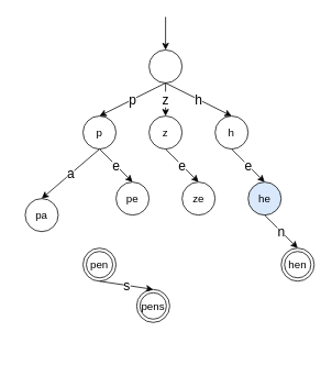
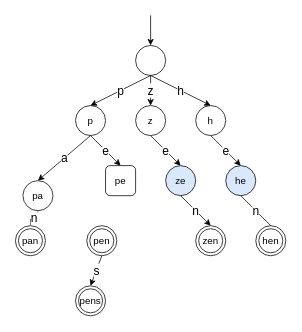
  <mxCell id="0" />
  <mxCell id="1" parent="0" />
  <mxCell id="2" value="" style="ellipse;whiteSpace=wrap;html=1;strokeWidth=1;fontSize=13;fontStyle=0" parent="1" vertex="1"><mxGeometry x="180" y="60" width="40" height="40" as="geometry" /></mxCell>
  <mxCell id="3" value="p" style="ellipse;whiteSpace=wrap;html=1;strokeWidth=1;fontSize=13;fontStyle=0" parent="1" vertex="1"><mxGeometry x="100" y="140" width="40" height="40" as="geometry" /></mxCell>
  <mxCell id="4" value="z" style="ellipse;whiteSpace=wrap;html=1;strokeWidth=1;fontSize=13;fontStyle=0" parent="1" vertex="1"><mxGeometry x="180" y="140" width="40" height="40" as="geometry" /></mxCell>
  <mxCell id="5" value="p" style="endArrow=classic;html=1;exitX=0.5;exitY=1;exitDx=0;exitDy=0;entryX=0.5;entryY=0;entryDx=0;entryDy=0;fontSize=16;strokeWidth=1;fontStyle=0;labelBackgroundColor=#ffffff;align=center;spacingTop=0;spacing=2;spacingLeft=0;labelBorderColor=none;horizontal=1;" parent="1" source="2" target="3" edge="1"><mxGeometry width="50" height="50" relative="1" as="geometry"><mxPoint x="170" y="230" as="sourcePoint" /><mxPoint x="220" y="180" as="targetPoint" /></mxGeometry></mxCell>
  <mxCell id="6" value="z" style="endArrow=classic;html=1;entryX=0.5;entryY=0;entryDx=0;entryDy=0;fontSize=16;strokeWidth=1;fontStyle=0;labelBackgroundColor=#ffffff;align=center;spacingTop=0;spacing=2;spacingLeft=0;labelBorderColor=none;horizontal=1;" parent="1" target="4" edge="1"><mxGeometry width="50" height="50" relative="1" as="geometry"><mxPoint x="200" y="100" as="sourcePoint" /><mxPoint x="220" y="180" as="targetPoint" /></mxGeometry></mxCell>
  <mxCell id="7" value="" style="endArrow=classic;html=1;fontSize=13;entryX=0.5;entryY=0;entryDx=0;entryDy=0;strokeWidth=1;fontStyle=0" parent="1" target="2" edge="1"><mxGeometry width="50" height="50" relative="1" as="geometry"><mxPoint x="200" y="20" as="sourcePoint" /><mxPoint x="220" y="180" as="targetPoint" /></mxGeometry></mxCell>
- <mxCell id="8" value="ze" style="ellipse;whiteSpace=wrap;html=1;strokeWidth=1;fontSize=13;fontStyle=0" vertex="1" parent="1"><mxGeometry x="220" y="220" width="40" height="40" as="geometry" /></mxCell>
+ <mxCell id="8" value="ze" style="ellipse;whiteSpace=wrap;html=1;strokeWidth=1;fontSize=13;fontStyle=0;fillColor=#dae8fc;" vertex="1" parent="1"><mxGeometry x="220" y="220" width="40" height="40" as="geometry" /></mxCell>
  <mxCell id="9" value="e" style="endArrow=classic;html=1;labelBackgroundColor=#ffffff;strokeWidth=1;fontSize=16;fontColor=#000000;align=center;exitX=0.5;exitY=1;exitDx=0;exitDy=0;fontStyle=0;entryX=0.5;entryY=0;entryDx=0;entryDy=0;" edge="1" parent="1" source="4" target="8"><mxGeometry width="50" height="50" relative="1" as="geometry"><mxPoint x="230" y="310" as="sourcePoint" /><mxPoint x="280" y="260" as="targetPoint" /></mxGeometry></mxCell>
+ <mxCell id="10" value="n" style="endArrow=classic;html=1;labelBackgroundColor=#ffffff;strokeWidth=1;fontSize=16;fontColor=#000000;align=center;exitX=0.5;exitY=1;exitDx=0;exitDy=0;entryX=0.5;entryY=0;entryDx=0;entryDy=0;fontStyle=0" edge="1" parent="1" source="8" target="18"><mxGeometry width="50" height="50" relative="1" as="geometry"><mxPoint x="310" y="310" as="sourcePoint" /><mxPoint x="320" y="300" as="targetPoint" /></mxGeometry></mxCell>
  <mxCell id="11" value="pa" style="ellipse;whiteSpace=wrap;html=1;strokeWidth=1;fontSize=13;fontStyle=0" vertex="1" parent="1"><mxGeometry x="30" y="240" width="40" height="40" as="geometry" /></mxCell>
- <mxCell id="12" value="pe" style="ellipse;whiteSpace=wrap;html=1;strokeWidth=1;fontSize=13;fontStyle=0" vertex="1" parent="1"><mxGeometry x="140" y="220" width="40" height="40" as="geometry" /></mxCell>
+ <mxCell id="12" value="pe" style="whiteSpace=wrap;html=1;strokeWidth=1;fontSize=13;fontStyle=0;rounded=1;" vertex="1" parent="1"><mxGeometry x="140" y="220" width="40" height="40" as="geometry" /></mxCell>
  <mxCell id="13" value="e" style="endArrow=classic;html=1;labelBackgroundColor=#ffffff;strokeWidth=1;fontSize=16;fontColor=#000000;align=center;exitX=0.5;exitY=1;exitDx=0;exitDy=0;entryX=0.5;entryY=0;entryDx=0;entryDy=0;fontStyle=0" edge="1" parent="1" source="3" target="12"><mxGeometry width="50" height="50" relative="1" as="geometry"><mxPoint x="190" y="310" as="sourcePoint" /><mxPoint x="240" y="260" as="targetPoint" /></mxGeometry></mxCell>
  <mxCell id="14" value="a" style="endArrow=classic;html=1;labelBackgroundColor=#ffffff;strokeWidth=1;fontSize=16;fontColor=#000000;align=center;exitX=0.5;exitY=1;exitDx=0;exitDy=0;entryX=0.5;entryY=0;entryDx=0;entryDy=0;fontStyle=0" edge="1" parent="1" source="3" target="11"><mxGeometry width="50" height="50" relative="1" as="geometry"><mxPoint x="190" y="310" as="sourcePoint" /><mxPoint x="240" y="260" as="targetPoint" /></mxGeometry></mxCell>
- <mxCell id="17" value="pen" style="ellipse;shape=doubleEllipse;whiteSpace=wrap;html=1;aspect=fixed;strokeWidth=1;fontSize=13;fontColor=#000000;fontStyle=0" vertex="1" parent="1"><mxGeometry x="100" y="300" width="40" height="40" as="geometry" /></mxCell>
- <mxCell id="19" value="pens" style="ellipse;shape=doubleEllipse;whiteSpace=wrap;html=1;aspect=fixed;strokeWidth=1;fontSize=13;fontColor=#000000;fontStyle=0" vertex="1" parent="1"><mxGeometry x="165" y="350" width="40" height="40" as="geometry" /></mxCell>
+ <mxCell id="15" value="n" style="endArrow=classic;html=1;labelBackgroundColor=#ffffff;strokeWidth=1;fontSize=16;fontColor=#000000;align=center;exitX=0.5;exitY=1;exitDx=0;exitDy=0;entryX=0.5;entryY=0;entryDx=0;entryDy=0;fontStyle=0" edge="1" parent="1" source="11" target="16"><mxGeometry width="50" height="50" relative="1" as="geometry"><mxPoint x="190" y="310" as="sourcePoint" /><mxPoint x="40" y="300" as="targetPoint" /></mxGeometry></mxCell>
+ <mxCell id="16" value="pan" style="ellipse;shape=doubleEllipse;whiteSpace=wrap;html=1;aspect=fixed;strokeWidth=1;fontSize=13;fontColor=#000000;fontStyle=0" vertex="1" parent="1"><mxGeometry x="20" y="300" width="40" height="40" as="geometry" /></mxCell>
+ <mxCell id="17" value="pen" style="ellipse;shape=doubleEllipse;whiteSpace=wrap;html=1;aspect=fixed;strokeWidth=1;fontSize=13;fontColor=#000000;fontStyle=0" vertex="1" parent="1"><mxGeometry x="115" y="300" width="40" height="40" as="geometry" /></mxCell>
+ <mxCell id="18" value="zen" style="ellipse;shape=doubleEllipse;whiteSpace=wrap;html=1;aspect=fixed;strokeWidth=1;fontSize=13;fontColor=#000000;fontStyle=0" vertex="1" parent="1"><mxGeometry x="260" y="300" width="40" height="40" as="geometry" /></mxCell>
+ <mxCell id="19" value="pens" style="ellipse;shape=doubleEllipse;whiteSpace=wrap;html=1;aspect=fixed;strokeWidth=1;fontSize=13;fontColor=#000000;fontStyle=0" vertex="1" parent="1"><mxGeometry x="100" y="380" width="40" height="40" as="geometry" /></mxCell>
  <mxCell id="20" value="s" style="endArrow=classic;html=1;labelBackgroundColor=#ffffff;strokeWidth=1;fontSize=16;fontColor=#000000;align=center;exitX=0.5;exitY=1;exitDx=0;exitDy=0;entryX=0.5;entryY=0;entryDx=0;entryDy=0;" edge="1" parent="1" source="17" target="19"><mxGeometry width="50" height="50" relative="1" as="geometry"><mxPoint x="190" y="310" as="sourcePoint" /><mxPoint x="240" y="260" as="targetPoint" /></mxGeometry></mxCell>
  <mxCell id="21" value="h" style="ellipse;whiteSpace=wrap;html=1;strokeWidth=1;fontSize=13;fontStyle=0" vertex="1" parent="1"><mxGeometry x="260" y="140" width="40" height="40" as="geometry" /></mxCell>
  <mxCell id="22" value="h" style="endArrow=classic;html=1;labelBackgroundColor=#ffffff;strokeWidth=1;fontSize=16;fontColor=#000000;align=center;exitX=0.5;exitY=1;exitDx=0;exitDy=0;entryX=0.5;entryY=0;entryDx=0;entryDy=0;" edge="1" parent="1" source="2" target="21"><mxGeometry width="50" height="50" relative="1" as="geometry"><mxPoint x="230" y="310" as="sourcePoint" /><mxPoint x="280" y="260" as="targetPoint" /></mxGeometry></mxCell>
  <mxCell id="23" value="he" style="ellipse;whiteSpace=wrap;html=1;strokeWidth=1;fontSize=13;fontStyle=0;fillColor=#dae8fc;" vertex="1" parent="1"><mxGeometry x="300" y="220" width="40" height="40" as="geometry" /></mxCell>
  <mxCell id="24" value="e" style="endArrow=classic;html=1;labelBackgroundColor=#ffffff;strokeWidth=1;fontSize=16;fontColor=#000000;align=center;exitX=0.5;exitY=1;exitDx=0;exitDy=0;entryX=0.5;entryY=0;entryDx=0;entryDy=0;" edge="1" parent="1" source="21" target="23"><mxGeometry width="50" height="50" relative="1" as="geometry"><mxPoint x="230" y="310" as="sourcePoint" /><mxPoint x="280" y="260" as="targetPoint" /></mxGeometry></mxCell>
  <mxCell id="25" value="hen" style="ellipse;shape=doubleEllipse;whiteSpace=wrap;html=1;aspect=fixed;strokeWidth=1;fontSize=13;fontColor=#000000;fontStyle=0" vertex="1" parent="1"><mxGeometry x="340" y="300" width="40" height="40" as="geometry" /></mxCell>
- <mxCell id="26" value="n" style="endArrow=classic;html=1;labelBackgroundColor=#ffffff;strokeWidth=1;fontSize=16;fontColor=#000000;align=center;exitX=0.5;exitY=1;exitDx=0;exitDy=0;entryX=0.5;entryY=0;entryDx=0;entryDy=0;" edge="1" parent="1" source="23" target="25"><mxGeometry width="50" height="50" relative="1" as="geometry"><mxPoint x="230" y="310" as="sourcePoint" /><mxPoint x="280" y="260" as="targetPoint" /></mxGeometry></mxCell>
+ <mxCell id="26" value="n" style="endArrow=none;html=1;labelBackgroundColor=#ffffff;strokeWidth=1;fontSize=16;fontColor=#000000;align=center;exitX=0.5;exitY=1;exitDx=0;exitDy=0;entryX=0.5;entryY=0;entryDx=0;entryDy=0;" edge="1" parent="1" source="23" target="25"><mxGeometry width="50" height="50" relative="1" as="geometry"><mxPoint x="230" y="310" as="sourcePoint" /><mxPoint x="280" y="260" as="targetPoint" /></mxGeometry></mxCell>
